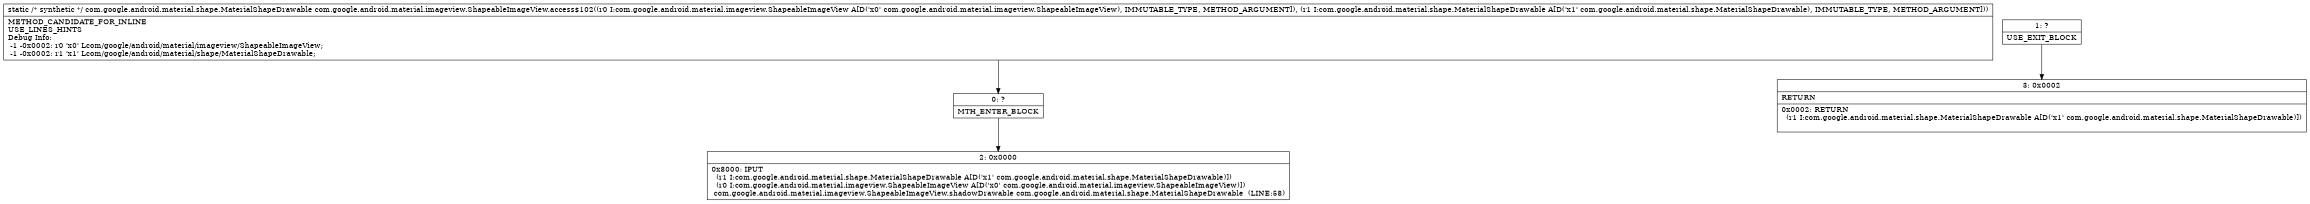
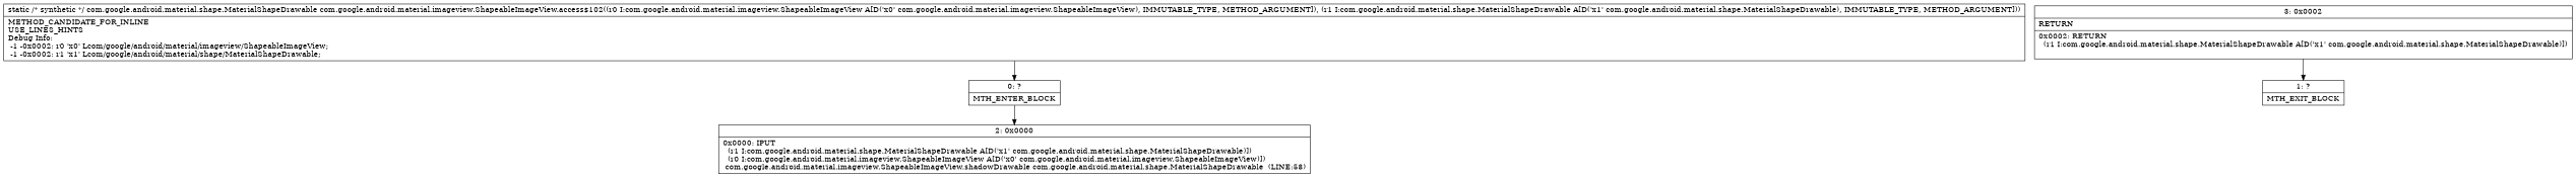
  digraph {
    node [shape=record]
    n1 [label="{0\:\ ?|MTH_ENTER_BLOCK\l}"]
-   n2 [label="{2\:\ 0x0000|0x8000: IPUT  \l  (r1 I:com.google.android.material.shape.MaterialShapeDrawable A[D('x1' com.google.android.material.shape.MaterialShapeDrawable)])\l  (r0 I:com.google.android.material.imageview.ShapeableImageView A[D('x0' com.google.android.material.imageview.ShapeableImageView)])\l com.google.android.material.imageview.ShapeableImageView.shadowDrawable com.google.android.material.shape.MaterialShapeDrawable  (LINE:58)\l}"]
+   n2 [label="{2\:\ 0x0000|0x0000: IPUT  \l  (r1 I:com.google.android.material.shape.MaterialShapeDrawable A[D('x1' com.google.android.material.shape.MaterialShapeDrawable)])\l  (r0 I:com.google.android.material.imageview.ShapeableImageView A[D('x0' com.google.android.material.imageview.ShapeableImageView)])\l com.google.android.material.imageview.ShapeableImageView.shadowDrawable com.google.android.material.shape.MaterialShapeDrawable  (LINE:58)\l}"]
    n3 [label="{3\:\ 0x0002|RETURN\l|0x0002: RETURN  \l  (r1 I:com.google.android.material.shape.MaterialShapeDrawable A[D('x1' com.google.android.material.shape.MaterialShapeDrawable)])\l \l}"]
-   n4 [label="{1\:\ ?|USE_EXIT_BLOCK\l}"]
+   n4 [label="{1\:\ ?|MTH_EXIT_BLOCK\l}"]
    n5 [label="{static \/* synthetic *\/ com.google.android.material.shape.MaterialShapeDrawable com.google.android.material.imageview.ShapeableImageView.access$102((r0 I:com.google.android.material.imageview.ShapeableImageView A[D('x0' com.google.android.material.imageview.ShapeableImageView), IMMUTABLE_TYPE, METHOD_ARGUMENT]), (r1 I:com.google.android.material.shape.MaterialShapeDrawable A[D('x1' com.google.android.material.shape.MaterialShapeDrawable), IMMUTABLE_TYPE, METHOD_ARGUMENT]))  | METHOD_CANDIDATE_FOR_INLINE\lUSE_LINES_HINTS\lDebug Info:\l  \-1 \-0x0002: r0 'x0' Lcom\/google\/android\/material\/imageview\/ShapeableImageView;\l  \-1 \-0x0002: r1 'x1' Lcom\/google\/android\/material\/shape\/MaterialShapeDrawable;\l}"]
    n1 -> n2
-   n4 -> n3
+   n3 -> n4
    n5 -> n1
  }
